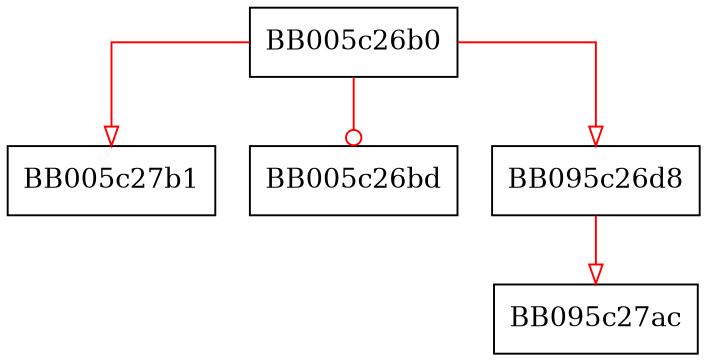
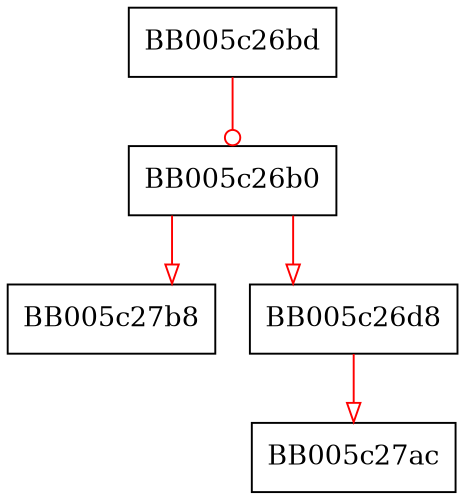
  digraph {
    splines=ortho
    node [shape=box]
    edge [arrowhead=onormal color=red]
    BB005c26b0
-   BB005c27b8 [label=BB005c27b1]
+   BB005c27b8
    BB005c26bd
-   BB005c26d8 [label=BB095c26d8]
-   BB005c27ac [label=BB095c27ac]
+   BB005c26d8
+   BB005c27ac
    BB005c26b0 -> BB005c27b8
-   BB005c26b0 -> BB005c26bd [arrowhead=odot]
+   BB005c26bd -> BB005c26b0 [arrowhead=odot]
    BB005c26b0 -> BB005c26d8
    BB005c26d8 -> BB005c27ac
  }
